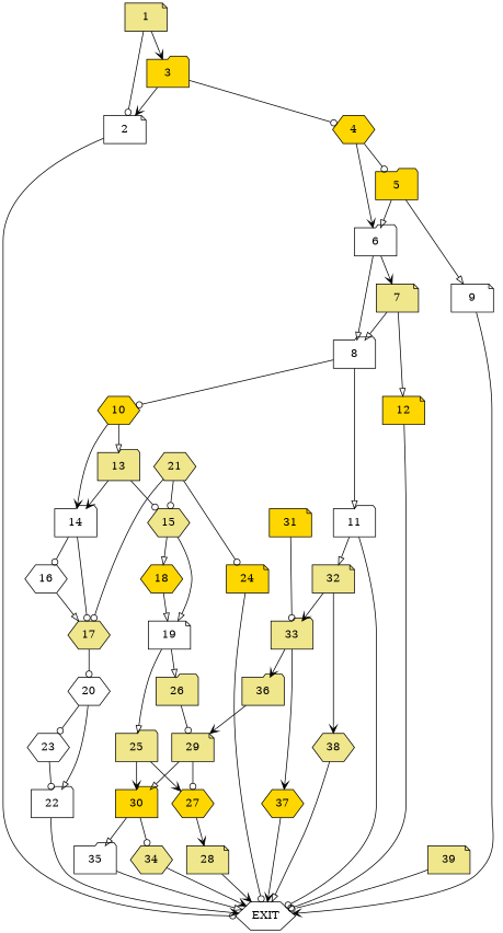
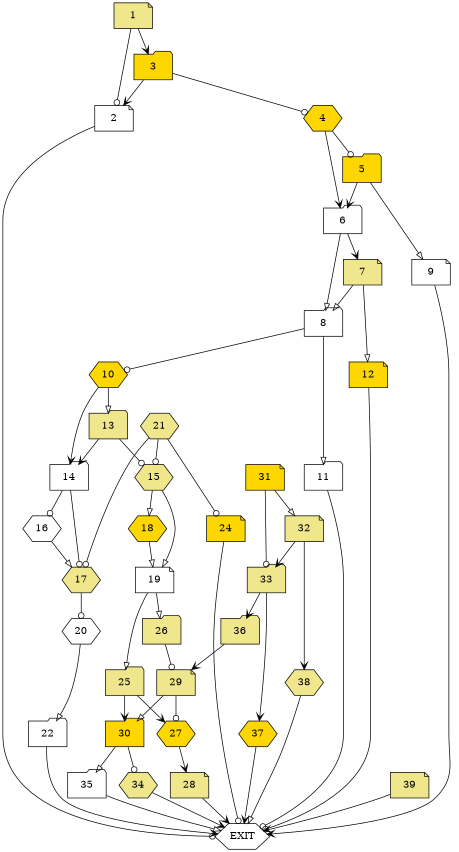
  digraph {
    node [fillcolor=khaki shape=folder style=filled]
    edge [arrowhead=odot]
    1 [shape=note]
    2 [fillcolor=white shape=note]
    3 [fillcolor=gold]
    39 [shape=note]
    n5 [fillcolor=white label=EXIT shape=hexagon]
    4 [fillcolor=gold shape=hexagon]
    5 [fillcolor=gold]
    6 [fillcolor=white]
    9 [fillcolor=white shape=note]
    7 [shape=note]
    8 [fillcolor=white]
    12 [fillcolor=gold shape=note]
    10 [fillcolor=gold shape=hexagon]
    11 [fillcolor=white]
    13
    14 [fillcolor=white]
    15 [shape=hexagon]
    16 [fillcolor=white shape=hexagon]
    17 [shape=hexagon]
    18 [fillcolor=gold shape=hexagon]
    19 [fillcolor=white shape=note]
    20 [fillcolor=white shape=hexagon]
    25
    26
    22 [fillcolor=white]
-   23 [fillcolor=white shape=hexagon]
    21 [shape=hexagon]
    24 [fillcolor=gold shape=note]
    27 [fillcolor=gold shape=hexagon]
    30 [fillcolor=gold]
    29 [shape=note]
    28 [shape=note]
    34 [shape=hexagon]
    35 [fillcolor=white]
    31 [fillcolor=gold shape=note]
    32 [shape=note]
    33
    38 [shape=hexagon]
    36
    37 [fillcolor=gold shape=hexagon]
    1 -> 2
    1 -> 3 [arrowhead=vee]
    2 -> n5
    3 -> 2 [arrowhead=vee]
    3 -> 4
-   39 -> n5
+   39 -> n5 [arrowhead=vee]
    4 -> 5
    4 -> 6 [arrowhead=vee]
-   5 -> 6 [arrowhead=onormal]
+   5 -> 6 [arrowhead=vee]
    5 -> 9 [arrowhead=onormal]
    6 -> 7 [arrowhead=vee]
    6 -> 8 [arrowhead=onormal]
    9 -> n5 [arrowhead=vee]
    7 -> 8 [arrowhead=onormal]
    7 -> 12 [arrowhead=onormal]
    8 -> 10
    8 -> 11 [arrowhead=onormal]
    12 -> n5
    10 -> 13 [arrowhead=onormal]
    10 -> 14 [arrowhead=vee]
    11 -> n5
    13 -> 14 [arrowhead=vee]
    13 -> 15
    14 -> 16
    14 -> 17
    15 -> 18 [arrowhead=onormal]
    15 -> 19 [arrowhead=onormal]
    16 -> 17 [arrowhead=onormal]
    17 -> 20
    18 -> 19 [arrowhead=onormal]
    19 -> 25 [arrowhead=onormal]
    19 -> 26 [arrowhead=onormal]
    20 -> 22 [arrowhead=onormal]
-   20 -> 23
    25 -> 27 [arrowhead=vee]
    25 -> 30 [arrowhead=vee]
    26 -> 29
    22 -> n5 [arrowhead=vee]
-   23 -> 22
    21 -> 15
    21 -> 17
    21 -> 24
    24 -> n5
    27 -> 28 [arrowhead=vee]
    30 -> 34
    30 -> 35 [arrowhead=onormal]
    29 -> 27
    29 -> 30 [arrowhead=onormal]
    28 -> n5 [arrowhead=vee]
    34 -> n5 [arrowhead=vee]
    35 -> n5 [arrowhead=onormal]
-   11 -> 32 [arrowhead=onormal]
+   31 -> 32 [arrowhead=onormal]
    31 -> 33
    32 -> 33 [arrowhead=vee]
    32 -> 38 [arrowhead=vee]
    33 -> 36 [arrowhead=vee]
    33 -> 37 [arrowhead=vee]
    38 -> n5 [arrowhead=onormal]
    36 -> 29 [arrowhead=vee]
    37 -> n5 [arrowhead=vee]
  }
